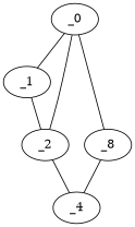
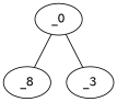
  graph {
    fontname="DejaVu Serif"
    node [fontname="DejaVu Serif"]
    edge [fontname="DejaVu Serif"]
    _0 [x=1.53665 y=1.85044]
-   _1 [x=3.21978 y=2.57041]
    n3 [label=_8 x=1.20481 y=0.403488]
-   _2 [x=2.77634 y=0.299231]
-   _4 [x=0.529639 y=3.02739]
-   _0 -- _1
+   _2 [x=2.77634 y=0.299231 label=_3]
    _0 -- n3
    _0 -- _2
-   _1 -- _2
-   n3 -- _4
-   _2 -- _4
  }
